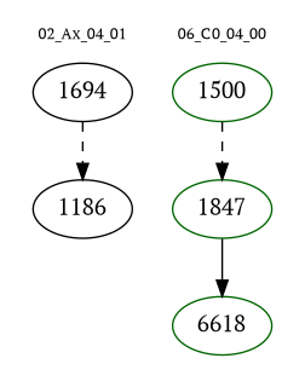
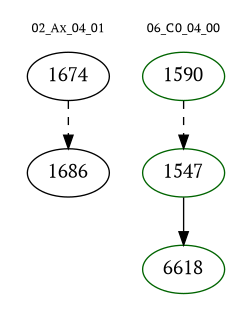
  digraph {
    fontname="PT Serif"
    node [color=darkgreen fontname="PT Serif"]
    edge [color=black fontname="PT Serif" style=dashed]
-   n1 [color=black label=1694]
-   n2 [color=black label=1186]
-   n3 [label=1500]
-   n4 [label=1847]
+   n1 [color=black label=1674]
+   n2 [color=black label=1686]
+   n3 [label=1590]
+   n4 [label=1547]
    n5 [label=6618]
    subgraph cluster_1 {
      color=white
      fontsize=10
      label="02_Ax_04_01"
      n1
      n2
    }
    subgraph cluster_2 {
      color=white
      fontsize=10
      label="06_C0_04_00"
      n3
      n4
      n5
    }
    n1 -> n2
    n3 -> n4
    n4 -> n5 [style=solid]
  }
